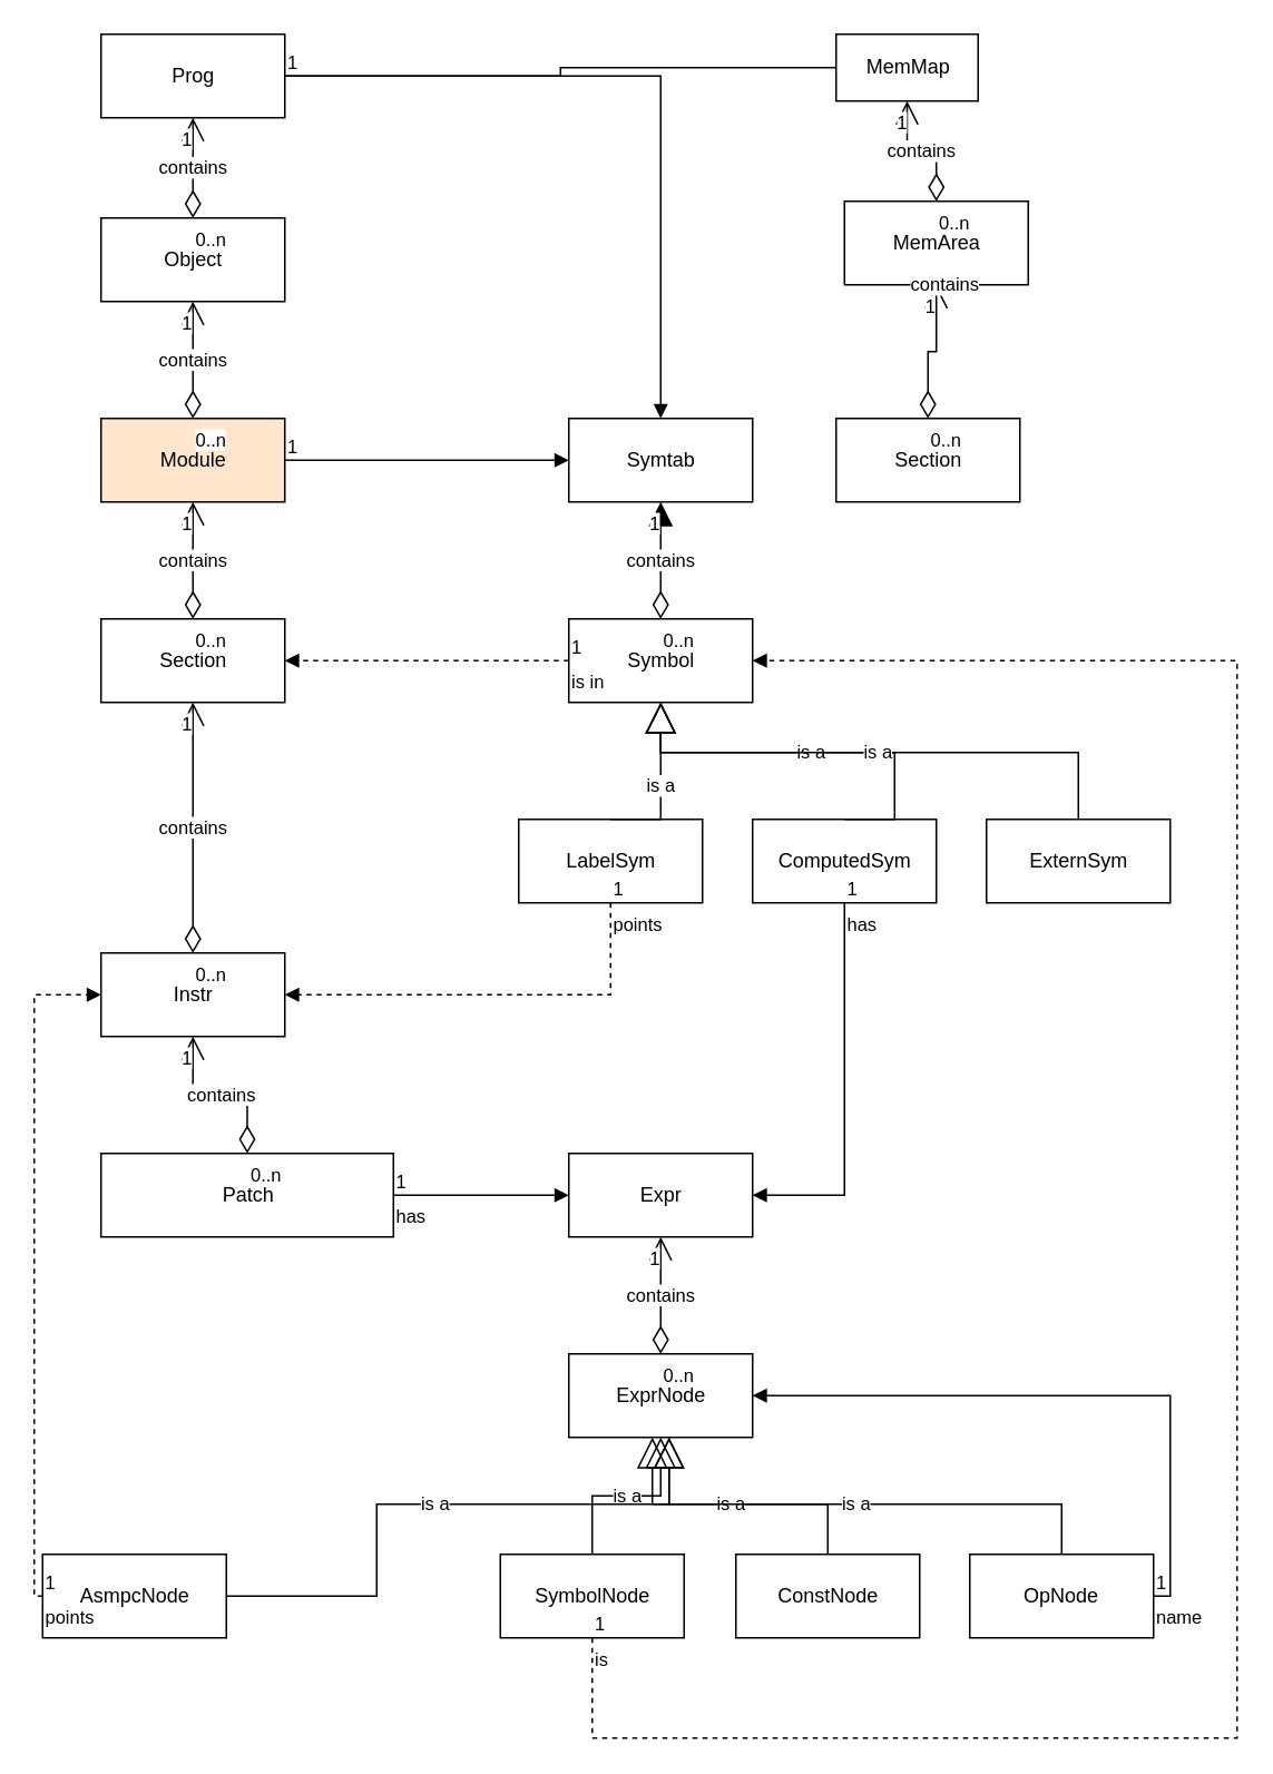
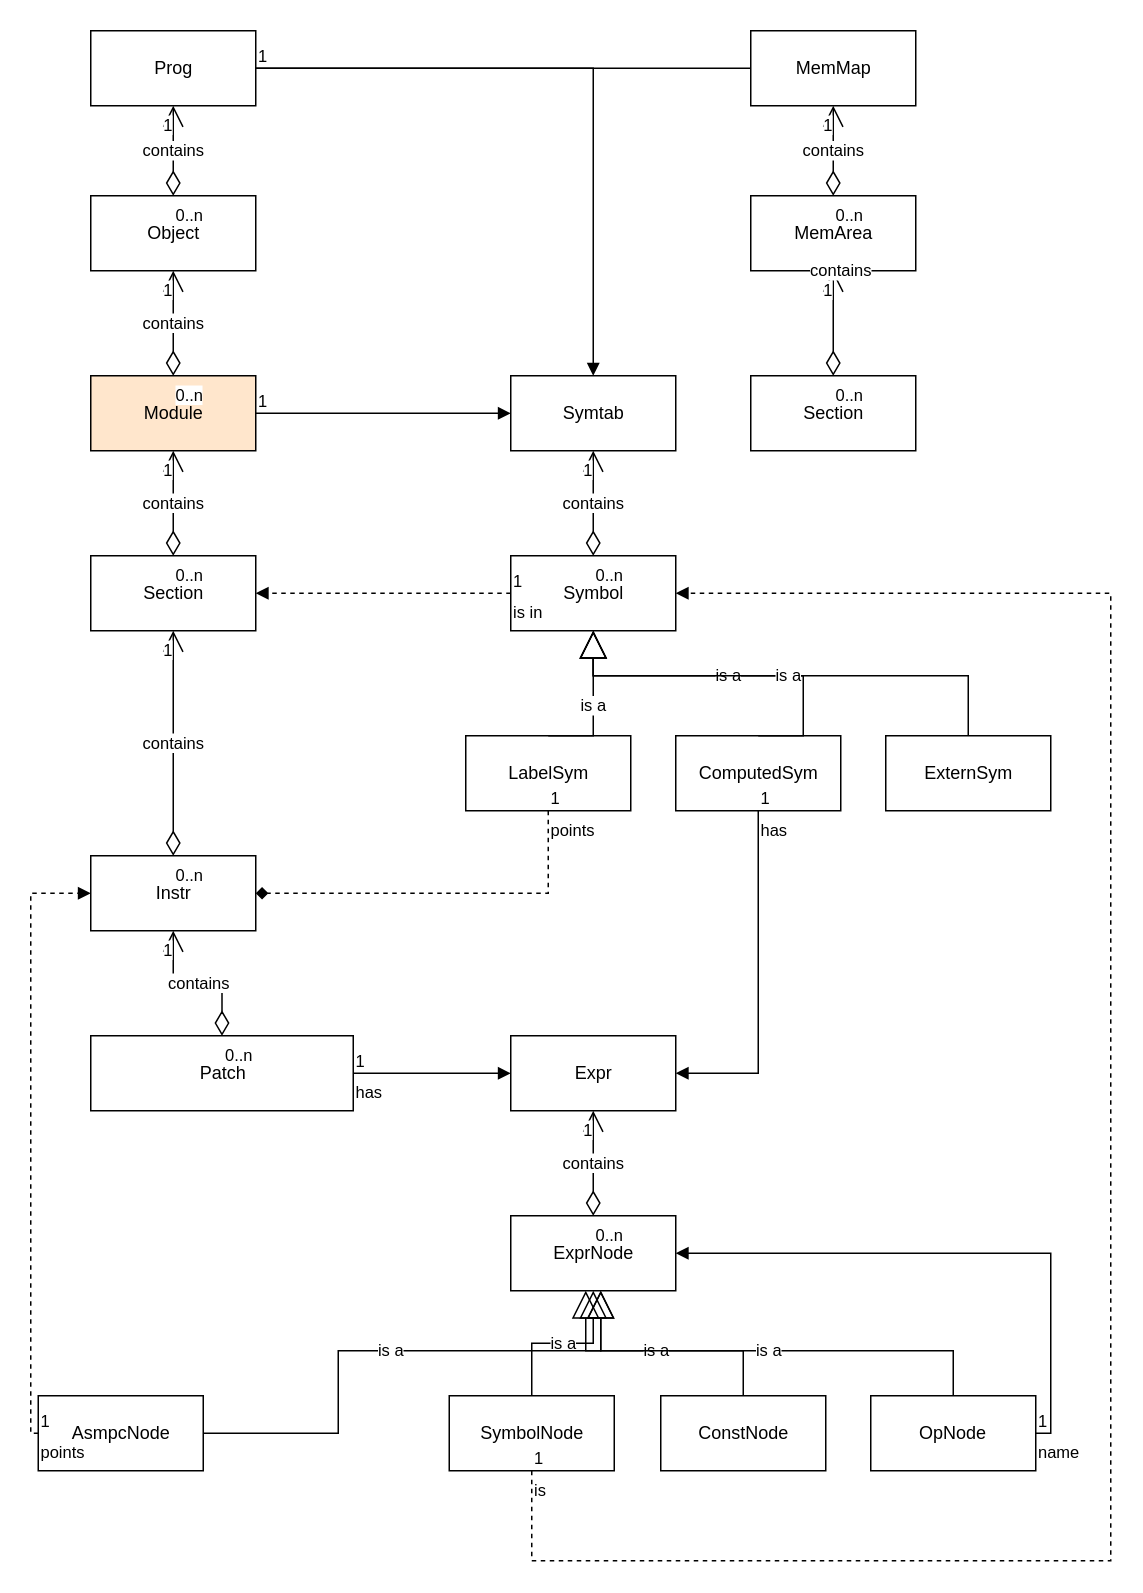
  <mxCell id="0" />
  <mxCell id="1" parent="0" />
  <mxCell id="2" value="Object" style="html=1;" parent="1" vertex="1"><mxGeometry x="60" y="130" width="110" height="50" as="geometry" /></mxCell>
  <mxCell id="3" value="Module" style="html=1;fillColor=#ffe6cc;" parent="1" vertex="1"><mxGeometry x="60" y="250" width="110" height="50" as="geometry" /></mxCell>
  <mxCell id="4" value="Section" style="html=1;" parent="1" vertex="1"><mxGeometry x="60" y="370" width="110" height="50" as="geometry" /></mxCell>
  <mxCell id="5" value="contains" style="endArrow=open;html=1;endSize=12;startArrow=diamondThin;startSize=14;startFill=0;edgeStyle=orthogonalEdgeStyle;rounded=0;" parent="1" source="4" target="3" edge="1"><mxGeometry relative="1" as="geometry"><mxPoint x="125" y="260" as="sourcePoint" /><mxPoint x="125" y="190" as="targetPoint" /></mxGeometry></mxCell>
  <mxCell id="6" value="0..n" style="edgeLabel;resizable=0;html=1;align=left;verticalAlign=top;" parent="5" connectable="0" vertex="1"><mxGeometry x="-1" relative="1" as="geometry" /></mxCell>
  <mxCell id="7" value="1" style="edgeLabel;resizable=0;html=1;align=right;verticalAlign=top;" parent="5" connectable="0" vertex="1"><mxGeometry x="1" relative="1" as="geometry" /></mxCell>
  <mxCell id="8" value="contains" style="endArrow=open;html=1;endSize=12;startArrow=diamondThin;startSize=14;startFill=0;edgeStyle=orthogonalEdgeStyle;rounded=0;" parent="1" source="3" target="2" edge="1"><mxGeometry relative="1" as="geometry"><mxPoint x="-50" y="460" as="sourcePoint" /><mxPoint x="110" y="460" as="targetPoint" /></mxGeometry></mxCell>
  <mxCell id="9" value="0..n" style="edgeLabel;resizable=0;html=1;align=left;verticalAlign=top;" parent="8" connectable="0" vertex="1"><mxGeometry x="-1" relative="1" as="geometry" /></mxCell>
  <mxCell id="10" value="1" style="edgeLabel;resizable=0;html=1;align=right;verticalAlign=top;" parent="8" connectable="0" vertex="1"><mxGeometry x="1" relative="1" as="geometry" /></mxCell>
  <mxCell id="11" value="Instr" style="html=1;" parent="1" vertex="1"><mxGeometry x="60" y="570" width="110" height="50" as="geometry" /></mxCell>
  <mxCell id="12" value="contains" style="endArrow=open;html=1;endSize=12;startArrow=diamondThin;startSize=14;startFill=0;edgeStyle=orthogonalEdgeStyle;rounded=0;" parent="1" source="11" target="4" edge="1"><mxGeometry relative="1" as="geometry"><mxPoint x="125" y="380" as="sourcePoint" /><mxPoint x="125" y="310" as="targetPoint" /></mxGeometry></mxCell>
  <mxCell id="13" value="0..n" style="edgeLabel;resizable=0;html=1;align=left;verticalAlign=top;" parent="12" connectable="0" vertex="1"><mxGeometry x="-1" relative="1" as="geometry" /></mxCell>
  <mxCell id="14" value="1" style="edgeLabel;resizable=0;html=1;align=right;verticalAlign=top;" parent="12" connectable="0" vertex="1"><mxGeometry x="1" relative="1" as="geometry" /></mxCell>
  <mxCell id="15" value="Patch" style="html=1;" parent="1" vertex="1"><mxGeometry x="60" y="690" width="175" height="50" as="geometry" /></mxCell>
  <mxCell id="16" value="contains" style="endArrow=open;html=1;endSize=12;startArrow=diamondThin;startSize=14;startFill=0;edgeStyle=orthogonalEdgeStyle;rounded=0;" parent="1" source="15" target="11" edge="1"><mxGeometry relative="1" as="geometry"><mxPoint x="125" y="580" as="sourcePoint" /><mxPoint x="125" y="520" as="targetPoint" /></mxGeometry></mxCell>
  <mxCell id="17" value="0..n" style="edgeLabel;resizable=0;html=1;align=left;verticalAlign=top;" parent="16" connectable="0" vertex="1"><mxGeometry x="-1" relative="1" as="geometry" /></mxCell>
  <mxCell id="18" value="1" style="edgeLabel;resizable=0;html=1;align=right;verticalAlign=top;" parent="16" connectable="0" vertex="1"><mxGeometry x="1" relative="1" as="geometry" /></mxCell>
  <mxCell id="19" value="Expr" style="html=1;" parent="1" vertex="1"><mxGeometry x="340" y="690" width="110" height="50" as="geometry" /></mxCell>
  <mxCell id="20" value="has" style="endArrow=block;endFill=1;html=1;edgeStyle=orthogonalEdgeStyle;align=left;verticalAlign=top;rounded=0;entryX=0;entryY=0.5;entryDx=0;entryDy=0;exitX=1;exitY=0.5;exitDx=0;exitDy=0;" parent="1" source="15" target="19" edge="1"><mxGeometry x="-1" relative="1" as="geometry"><mxPoint x="220" y="780" as="sourcePoint" /><mxPoint x="440" y="530" as="targetPoint" /></mxGeometry></mxCell>
  <mxCell id="21" value="1" style="edgeLabel;resizable=0;html=1;align=left;verticalAlign=bottom;" parent="20" connectable="0" vertex="1"><mxGeometry x="-1" relative="1" as="geometry" /></mxCell>
  <mxCell id="22" value="Symtab" style="html=1;" parent="1" vertex="1"><mxGeometry x="340" y="250" width="110" height="50" as="geometry" /></mxCell>
  <mxCell id="23" value="Symbol" style="html=1;" parent="1" vertex="1"><mxGeometry x="340" y="370" width="110" height="50" as="geometry" /></mxCell>
- <mxCell id="24" value="contains" style="endArrow=block;html=1;endSize=12;startArrow=diamondThin;startSize=14;startFill=0;edgeStyle=orthogonalEdgeStyle;rounded=0;" parent="1" source="23" target="22" edge="1"><mxGeometry relative="1" as="geometry"><mxPoint x="205" y="380" as="sourcePoint" /><mxPoint x="205" y="310" as="targetPoint" /></mxGeometry></mxCell>
+ <mxCell id="24" value="contains" style="endArrow=open;html=1;endSize=12;startArrow=diamondThin;startSize=14;startFill=0;edgeStyle=orthogonalEdgeStyle;rounded=0;" parent="1" source="23" target="22" edge="1"><mxGeometry relative="1" as="geometry"><mxPoint x="205" y="380" as="sourcePoint" /><mxPoint x="205" y="310" as="targetPoint" /></mxGeometry></mxCell>
  <mxCell id="25" value="0..n" style="edgeLabel;resizable=0;html=1;align=left;verticalAlign=top;" parent="24" connectable="0" vertex="1"><mxGeometry x="-1" relative="1" as="geometry" /></mxCell>
  <mxCell id="26" value="1" style="edgeLabel;resizable=0;html=1;align=right;verticalAlign=top;" parent="24" connectable="0" vertex="1"><mxGeometry x="1" relative="1" as="geometry" /></mxCell>
  <mxCell id="27" value="LabelSym" style="html=1;" parent="1" vertex="1"><mxGeometry x="310" y="490" width="110" height="50" as="geometry" /></mxCell>
  <mxCell id="28" value="ComputedSym" style="html=1;" parent="1" vertex="1"><mxGeometry x="450" y="490" width="110" height="50" as="geometry" /></mxCell>
  <mxCell id="29" value="is a" style="endArrow=block;endSize=16;endFill=0;html=1;rounded=0;edgeStyle=orthogonalEdgeStyle;exitX=0.5;exitY=0;exitDx=0;exitDy=0;" parent="1" source="27" target="23" edge="1"><mxGeometry width="160" relative="1" as="geometry"><mxPoint x="460" y="630" as="sourcePoint" /><mxPoint x="620" y="630" as="targetPoint" /><Array as="points"><mxPoint x="395" y="470" /><mxPoint x="395" y="470" /></Array></mxGeometry></mxCell>
  <mxCell id="30" value="is a" style="endArrow=block;endSize=16;endFill=0;html=1;rounded=0;edgeStyle=orthogonalEdgeStyle;exitX=0.5;exitY=0;exitDx=0;exitDy=0;" parent="1" source="28" target="23" edge="1"><mxGeometry width="160" relative="1" as="geometry"><mxPoint x="510" y="710" as="sourcePoint" /><mxPoint x="670" y="710" as="targetPoint" /><Array as="points"><mxPoint x="535" y="450" /><mxPoint x="395" y="450" /></Array></mxGeometry></mxCell>
  <mxCell id="31" value="&lt;div&gt;&lt;br&gt;&lt;/div&gt;" style="endArrow=block;endFill=1;html=1;edgeStyle=orthogonalEdgeStyle;align=left;verticalAlign=top;rounded=0;entryX=0;entryY=0.5;entryDx=0;entryDy=0;" parent="1" source="3" target="22" edge="1"><mxGeometry x="-1" relative="1" as="geometry"><mxPoint x="120" y="270" as="sourcePoint" /><mxPoint x="280" y="270" as="targetPoint" /><Array as="points"><mxPoint x="310" y="275" /><mxPoint x="310" y="275" /></Array></mxGeometry></mxCell>
  <mxCell id="32" value="1" style="edgeLabel;resizable=0;html=1;align=left;verticalAlign=bottom;" parent="31" connectable="0" vertex="1"><mxGeometry x="-1" relative="1" as="geometry" /></mxCell>
  <mxCell id="33" value="is in" style="endArrow=block;endFill=1;html=1;edgeStyle=orthogonalEdgeStyle;align=left;verticalAlign=top;rounded=0;dashed=1;" parent="1" source="23" target="4" edge="1"><mxGeometry x="-1" relative="1" as="geometry"><mxPoint x="440" y="620" as="sourcePoint" /><mxPoint x="600" y="620" as="targetPoint" /></mxGeometry></mxCell>
  <mxCell id="34" value="1" style="edgeLabel;resizable=0;html=1;align=left;verticalAlign=bottom;" parent="33" connectable="0" vertex="1"><mxGeometry x="-1" relative="1" as="geometry" /></mxCell>
- <mxCell id="35" value="points" style="endArrow=block;endFill=1;html=1;edgeStyle=orthogonalEdgeStyle;align=left;verticalAlign=top;rounded=0;entryX=1;entryY=0.5;entryDx=0;entryDy=0;exitX=0.5;exitY=1;exitDx=0;exitDy=0;dashed=1;" parent="1" source="27" target="11" edge="1"><mxGeometry x="-1" relative="1" as="geometry"><mxPoint x="350" y="405" as="sourcePoint" /><mxPoint x="180" y="405" as="targetPoint" /><Array as="points"><mxPoint x="365" y="595" /></Array></mxGeometry></mxCell>
+ <mxCell id="35" value="points" style="endArrow=diamond;endFill=1;html=1;edgeStyle=orthogonalEdgeStyle;align=left;verticalAlign=top;rounded=0;entryX=1;entryY=0.5;entryDx=0;entryDy=0;exitX=0.5;exitY=1;exitDx=0;exitDy=0;dashed=1;" parent="1" source="27" target="11" edge="1"><mxGeometry x="-1" relative="1" as="geometry"><mxPoint x="350" y="405" as="sourcePoint" /><mxPoint x="180" y="405" as="targetPoint" /><Array as="points"><mxPoint x="365" y="595" /></Array></mxGeometry></mxCell>
  <mxCell id="36" value="1" style="edgeLabel;resizable=0;html=1;align=left;verticalAlign=bottom;" parent="35" connectable="0" vertex="1"><mxGeometry x="-1" relative="1" as="geometry" /></mxCell>
  <mxCell id="37" value="has" style="endArrow=block;endFill=1;html=1;edgeStyle=orthogonalEdgeStyle;align=left;verticalAlign=top;rounded=0;exitX=0.5;exitY=1;exitDx=0;exitDy=0;" parent="1" source="28" target="19" edge="1"><mxGeometry x="-1" relative="1" as="geometry"><mxPoint x="280" y="440" as="sourcePoint" /><mxPoint x="440" y="440" as="targetPoint" /><Array as="points"><mxPoint x="505" y="715" /></Array></mxGeometry></mxCell>
  <mxCell id="38" value="1" style="edgeLabel;resizable=0;html=1;align=left;verticalAlign=bottom;" parent="37" connectable="0" vertex="1"><mxGeometry x="-1" relative="1" as="geometry" /></mxCell>
  <mxCell id="39" value="ExprNode" style="html=1;" parent="1" vertex="1"><mxGeometry x="340" y="810" width="110" height="50" as="geometry" /></mxCell>
  <mxCell id="40" value="contains" style="endArrow=open;html=1;endSize=12;startArrow=diamondThin;startSize=14;startFill=0;edgeStyle=orthogonalEdgeStyle;rounded=0;exitX=0.5;exitY=0;exitDx=0;exitDy=0;" parent="1" source="39" target="19" edge="1"><mxGeometry relative="1" as="geometry"><mxPoint x="125" y="580" as="sourcePoint" /><mxPoint x="125" y="430" as="targetPoint" /></mxGeometry></mxCell>
  <mxCell id="41" value="0..n" style="edgeLabel;resizable=0;html=1;align=left;verticalAlign=top;" parent="40" connectable="0" vertex="1"><mxGeometry x="-1" relative="1" as="geometry" /></mxCell>
  <mxCell id="42" value="1" style="edgeLabel;resizable=0;html=1;align=right;verticalAlign=top;" parent="40" connectable="0" vertex="1"><mxGeometry x="1" relative="1" as="geometry" /></mxCell>
  <mxCell id="43" value="Prog" style="html=1;" parent="1" vertex="1"><mxGeometry x="60" y="20" width="110" height="50" as="geometry" /></mxCell>
  <mxCell id="44" value="contains" style="endArrow=open;html=1;endSize=12;startArrow=diamondThin;startSize=14;startFill=0;edgeStyle=orthogonalEdgeStyle;rounded=0;" parent="1" source="2" target="43" edge="1"><mxGeometry relative="1" as="geometry"><mxPoint x="125" y="260" as="sourcePoint" /><mxPoint x="125" y="190" as="targetPoint" /></mxGeometry></mxCell>
  <mxCell id="45" value="0..n" style="edgeLabel;resizable=0;html=1;align=left;verticalAlign=top;" parent="44" connectable="0" vertex="1"><mxGeometry x="-1" relative="1" as="geometry" /></mxCell>
  <mxCell id="46" value="1" style="edgeLabel;resizable=0;html=1;align=right;verticalAlign=top;" parent="44" connectable="0" vertex="1"><mxGeometry x="1" relative="1" as="geometry" /></mxCell>
  <mxCell id="47" value="&lt;div&gt;&lt;br&gt;&lt;/div&gt;" style="endArrow=block;endFill=1;html=1;edgeStyle=orthogonalEdgeStyle;align=left;verticalAlign=top;rounded=0;entryX=0.5;entryY=0;entryDx=0;entryDy=0;exitX=1;exitY=0.5;exitDx=0;exitDy=0;" parent="1" source="43" target="22" edge="1"><mxGeometry x="-1" relative="1" as="geometry"><mxPoint x="180" y="285" as="sourcePoint" /><mxPoint x="350" y="285" as="targetPoint" /><Array as="points"><mxPoint x="395" y="45" /></Array></mxGeometry></mxCell>
  <mxCell id="48" value="1" style="edgeLabel;resizable=0;html=1;align=left;verticalAlign=bottom;" parent="47" connectable="0" vertex="1"><mxGeometry x="-1" relative="1" as="geometry" /></mxCell>
  <mxCell id="49" value="ConstNode" style="html=1;" parent="1" vertex="1"><mxGeometry x="440" y="930" width="110" height="50" as="geometry" /></mxCell>
  <mxCell id="50" value="SymbolNode" style="html=1;" parent="1" vertex="1"><mxGeometry x="299" y="930" width="110" height="50" as="geometry" /></mxCell>
  <mxCell id="51" value="AsmpcNode" style="html=1;" parent="1" vertex="1"><mxGeometry x="25" y="930" width="110" height="50" as="geometry" /></mxCell>
  <mxCell id="52" value="is a" style="endArrow=block;endSize=16;endFill=0;html=1;rounded=0;edgeStyle=orthogonalEdgeStyle;" parent="1" source="50" target="39" edge="1"><mxGeometry width="160" relative="1" as="geometry"><mxPoint x="275" y="920" as="sourcePoint" /><mxPoint x="415" y="870" as="targetPoint" /><Array as="points" /></mxGeometry></mxCell>
  <mxCell id="53" value="points" style="endArrow=block;endFill=1;html=1;edgeStyle=orthogonalEdgeStyle;align=left;verticalAlign=top;rounded=0;exitX=0;exitY=0.5;exitDx=0;exitDy=0;dashed=1;" parent="1" source="51" target="11" edge="1"><mxGeometry x="-1" relative="1" as="geometry"><mxPoint x="280" y="650" as="sourcePoint" /><mxPoint x="440" y="650" as="targetPoint" /><Array as="points"><mxPoint x="20" y="955" /><mxPoint x="20" y="595" /></Array></mxGeometry></mxCell>
  <mxCell id="54" value="1" style="edgeLabel;resizable=0;html=1;align=left;verticalAlign=bottom;" parent="53" connectable="0" vertex="1"><mxGeometry x="-1" relative="1" as="geometry" /></mxCell>
  <mxCell id="55" value="is a" style="endArrow=block;endSize=16;endFill=0;html=1;rounded=0;edgeStyle=orthogonalEdgeStyle;exitX=0.5;exitY=0;exitDx=0;exitDy=0;" parent="1" source="49" edge="1"><mxGeometry width="160" relative="1" as="geometry"><mxPoint x="405" y="940" as="sourcePoint" /><mxPoint x="390" y="860" as="targetPoint" /><Array as="points"><mxPoint x="495" y="900" /><mxPoint x="390" y="900" /></Array></mxGeometry></mxCell>
  <mxCell id="56" value="is a" style="endArrow=block;endSize=16;endFill=0;html=1;rounded=0;edgeStyle=orthogonalEdgeStyle;" parent="1" source="51" target="39" edge="1"><mxGeometry width="160" relative="1" as="geometry"><mxPoint x="575" y="940" as="sourcePoint" /><mxPoint x="400" y="870" as="targetPoint" /><Array as="points"><mxPoint x="225" y="900" /><mxPoint x="400" y="900" /></Array></mxGeometry></mxCell>
  <mxCell id="57" value="is" style="endArrow=block;endFill=1;html=1;edgeStyle=orthogonalEdgeStyle;align=left;verticalAlign=top;rounded=0;exitX=0.5;exitY=1;exitDx=0;exitDy=0;dashed=1;" parent="1" source="50" target="23" edge="1"><mxGeometry x="-1" relative="1" as="geometry"><mxPoint x="400" y="960" as="sourcePoint" /><mxPoint x="560" y="960" as="targetPoint" /><Array as="points"><mxPoint x="354" y="1040" /><mxPoint x="740" y="1040" /><mxPoint x="740" y="395" /></Array></mxGeometry></mxCell>
  <mxCell id="58" value="1" style="edgeLabel;resizable=0;html=1;align=left;verticalAlign=bottom;" parent="57" connectable="0" vertex="1"><mxGeometry x="-1" relative="1" as="geometry" /></mxCell>
  <mxCell id="59" value="ExternSym" style="html=1;" parent="1" vertex="1"><mxGeometry x="590" y="490" width="110" height="50" as="geometry" /></mxCell>
  <mxCell id="60" value="is a" style="endArrow=block;endSize=16;endFill=0;html=1;rounded=0;edgeStyle=orthogonalEdgeStyle;entryX=0.5;entryY=1;entryDx=0;entryDy=0;exitX=0.5;exitY=0;exitDx=0;exitDy=0;" parent="1" source="59" target="23" edge="1"><mxGeometry width="160" relative="1" as="geometry"><mxPoint x="515" y="500" as="sourcePoint" /><mxPoint x="405" y="430" as="targetPoint" /><Array as="points"><mxPoint x="645" y="450" /><mxPoint x="395" y="450" /></Array></mxGeometry></mxCell>
- <mxCell id="61" value="MemMap" style="html=1;" parent="1" vertex="1"><mxGeometry x="500" y="20" width="85" height="40" as="geometry" /></mxCell>
- <mxCell id="62" value="MemArea" style="html=1;" parent="1" vertex="1"><mxGeometry x="505" y="120" width="110" height="50" as="geometry" /></mxCell>
+ <mxCell id="61" value="MemMap" style="html=1;" parent="1" vertex="1"><mxGeometry x="500" y="20" width="110" height="50" as="geometry" /></mxCell>
+ <mxCell id="62" value="MemArea" style="html=1;" parent="1" vertex="1"><mxGeometry x="500" y="130" width="110" height="50" as="geometry" /></mxCell>
  <mxCell id="63" value="contains" style="endArrow=open;html=1;endSize=12;startArrow=diamondThin;startSize=14;startFill=0;edgeStyle=orthogonalEdgeStyle;rounded=0;" parent="1" source="62" target="61" edge="1"><mxGeometry relative="1" as="geometry"><mxPoint x="125" y="140" as="sourcePoint" /><mxPoint x="125" y="80" as="targetPoint" /></mxGeometry></mxCell>
  <mxCell id="64" value="0..n" style="edgeLabel;resizable=0;html=1;align=left;verticalAlign=top;" parent="63" connectable="0" vertex="1"><mxGeometry x="-1" relative="1" as="geometry" /></mxCell>
  <mxCell id="65" value="1" style="edgeLabel;resizable=0;html=1;align=right;verticalAlign=top;" parent="63" connectable="0" vertex="1"><mxGeometry x="1" relative="1" as="geometry" /></mxCell>
  <mxCell id="66" value="&lt;div&gt;&lt;br&gt;&lt;/div&gt;" style="endArrow=none;endFill=1;html=1;edgeStyle=orthogonalEdgeStyle;align=left;verticalAlign=top;rounded=0;exitX=1;exitY=0.5;exitDx=0;exitDy=0;" parent="1" source="43" target="61" edge="1"><mxGeometry x="-1" relative="1" as="geometry"><mxPoint x="180" y="55" as="sourcePoint" /><mxPoint x="405" y="260" as="targetPoint" /><Array as="points" /></mxGeometry></mxCell>
  <mxCell id="67" value="1" style="edgeLabel;resizable=0;html=1;align=left;verticalAlign=bottom;" parent="66" connectable="0" vertex="1"><mxGeometry x="-1" relative="1" as="geometry" /></mxCell>
  <mxCell id="68" value="Section" style="html=1;" parent="1" vertex="1"><mxGeometry x="500" y="250" width="110" height="50" as="geometry" /></mxCell>
  <mxCell id="69" value="contains" style="endArrow=open;html=1;endSize=12;startArrow=diamondThin;startSize=14;startFill=0;edgeStyle=orthogonalEdgeStyle;rounded=0;" parent="1" source="68" target="62" edge="1"><mxGeometry x="1" y="-5" relative="1" as="geometry"><mxPoint x="565" y="140" as="sourcePoint" /><mxPoint x="565" y="80" as="targetPoint" /><mxPoint as="offset" /></mxGeometry></mxCell>
  <mxCell id="70" value="0..n" style="edgeLabel;resizable=0;html=1;align=left;verticalAlign=top;" parent="69" connectable="0" vertex="1"><mxGeometry x="-1" relative="1" as="geometry" /></mxCell>
  <mxCell id="71" value="1" style="edgeLabel;resizable=0;html=1;align=right;verticalAlign=top;" parent="69" connectable="0" vertex="1"><mxGeometry x="1" relative="1" as="geometry" /></mxCell>
  <mxCell id="72" value="OpNode" style="rounded=0;whiteSpace=wrap;html=1;" parent="1" vertex="1"><mxGeometry x="580" y="930" width="110" height="50" as="geometry" /></mxCell>
  <mxCell id="73" value="is a" style="endArrow=block;endSize=16;endFill=0;html=1;rounded=0;edgeStyle=orthogonalEdgeStyle;exitX=0.5;exitY=0;exitDx=0;exitDy=0;" parent="1" source="72" target="39" edge="1"><mxGeometry width="160" relative="1" as="geometry"><mxPoint x="505" y="940" as="sourcePoint" /><mxPoint x="400" y="870" as="targetPoint" /><Array as="points"><mxPoint x="635" y="900" /><mxPoint x="400" y="900" /></Array></mxGeometry></mxCell>
  <mxCell id="74" value="name" style="endArrow=block;endFill=1;html=1;edgeStyle=orthogonalEdgeStyle;align=left;verticalAlign=top;rounded=0;exitX=1;exitY=0.5;exitDx=0;exitDy=0;entryX=1;entryY=0.5;entryDx=0;entryDy=0;" parent="1" source="72" target="39" edge="1"><mxGeometry x="-1" relative="1" as="geometry"><mxPoint x="580" y="800" as="sourcePoint" /><mxPoint x="740" y="800" as="targetPoint" /></mxGeometry></mxCell>
  <mxCell id="75" value="1" style="edgeLabel;resizable=0;html=1;align=left;verticalAlign=bottom;" parent="74" connectable="0" vertex="1"><mxGeometry x="-1" relative="1" as="geometry" /></mxCell>
